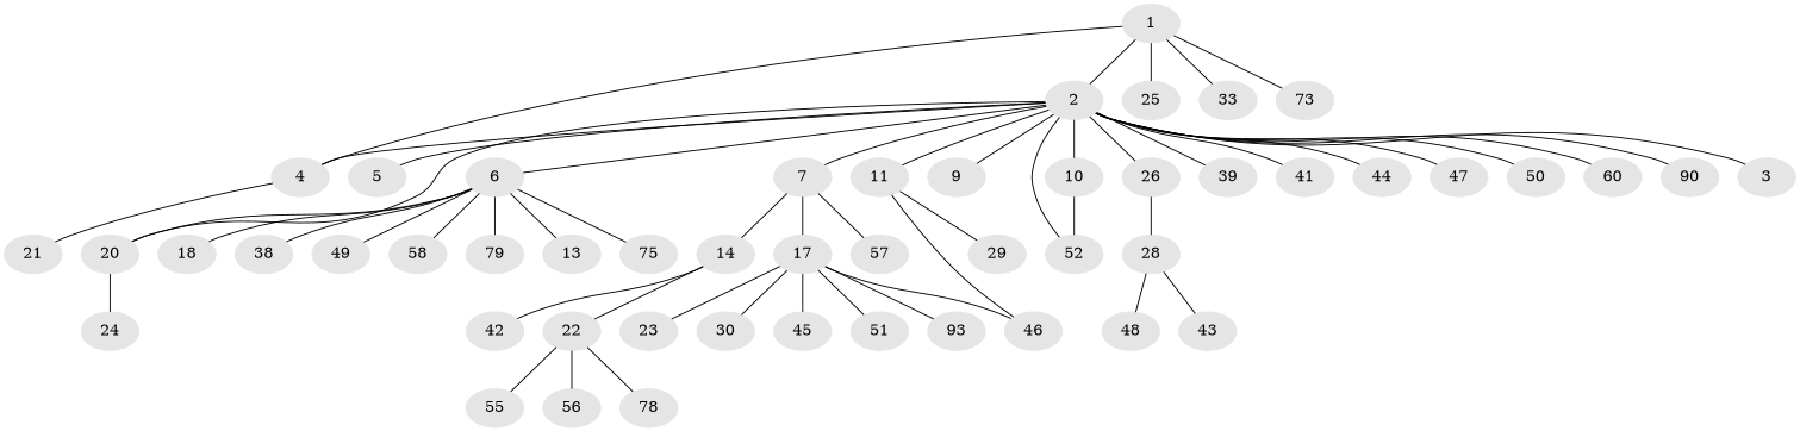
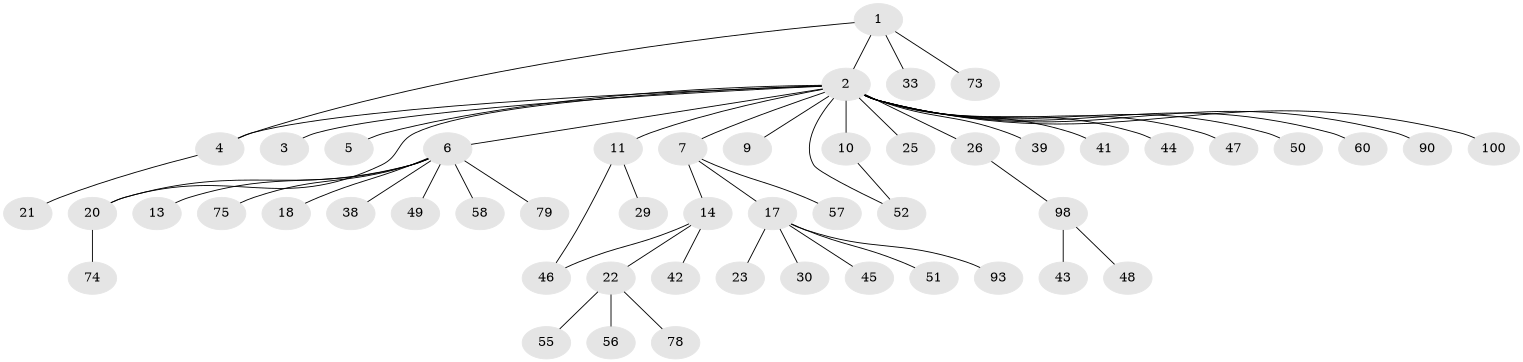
  graph {
    node [color=gray90 style=filled]
    2 [super="+16+40"]
    4
    3
    5
    6 [super="+8+19"]
    7 [super="+92+98+83+81+34+31+27+37+12"]
    9
    10 [super="+62"]
    11 [super="+54"]
    20
    25
    26 [super="+61+36"]
    39
    41
    44
    47
    50
    52 [super="+65"]
    60 [super="+67"]
    90
+   100
    1
    33
    73
    21
    13 [super="+51+32"]
    n27 [label=75]
    18
    38
    49
    58
    79
    14 [super="+102"]
    17
    57
    29 [super="+76"]
    46
-   24
-   28 [super="+74"]
+   24 [label=74]
+   28 [super="+74" label=98]
    22
    42 [super="+87"]
    23 [super="+35+72+68+59"]
    30
    45
    n45 [label=51]
    93
    55
    56 [super="+96"]
    78
    43 [super="+71+97+77"]
    48
    2 -- 4
    2 -- 3
    2 -- 5
    2 -- 6
    2 -- 7
    2 -- 9
    2 -- 10
    2 -- 11
    2 -- 20
-   1 -- 25
+   2 -- 25
    2 -- 26
    2 -- 39
    2 -- 41
    2 -- 44
    2 -- 47
    2 -- 50
    2 -- 52
    2 -- 60
    2 -- 90
+   2 -- 100
    4 -- 21
    6 -- 20
    6 -- 13
    6 -- n27
    6 -- 18
    6 -- 38
    6 -- 49
    6 -- 58
    6 -- 79
    7 -- 14
    7 -- 17
    7 -- 57
    10 -- 52
    11 -- 29
    11 -- 46
    20 -- 24
    26 -- 28
    1 -- 2
    1 -- 4
    1 -- 33
    1 -- 73
-   17 -- 46
+   14 -- 46
    14 -- 22
    14 -- 42
    17 -- 23
    17 -- 30
    17 -- 45
    17 -- n45
    17 -- 93
    28 -- 43
    28 -- 48
    22 -- 55
    22 -- 56
    22 -- 78
  }
